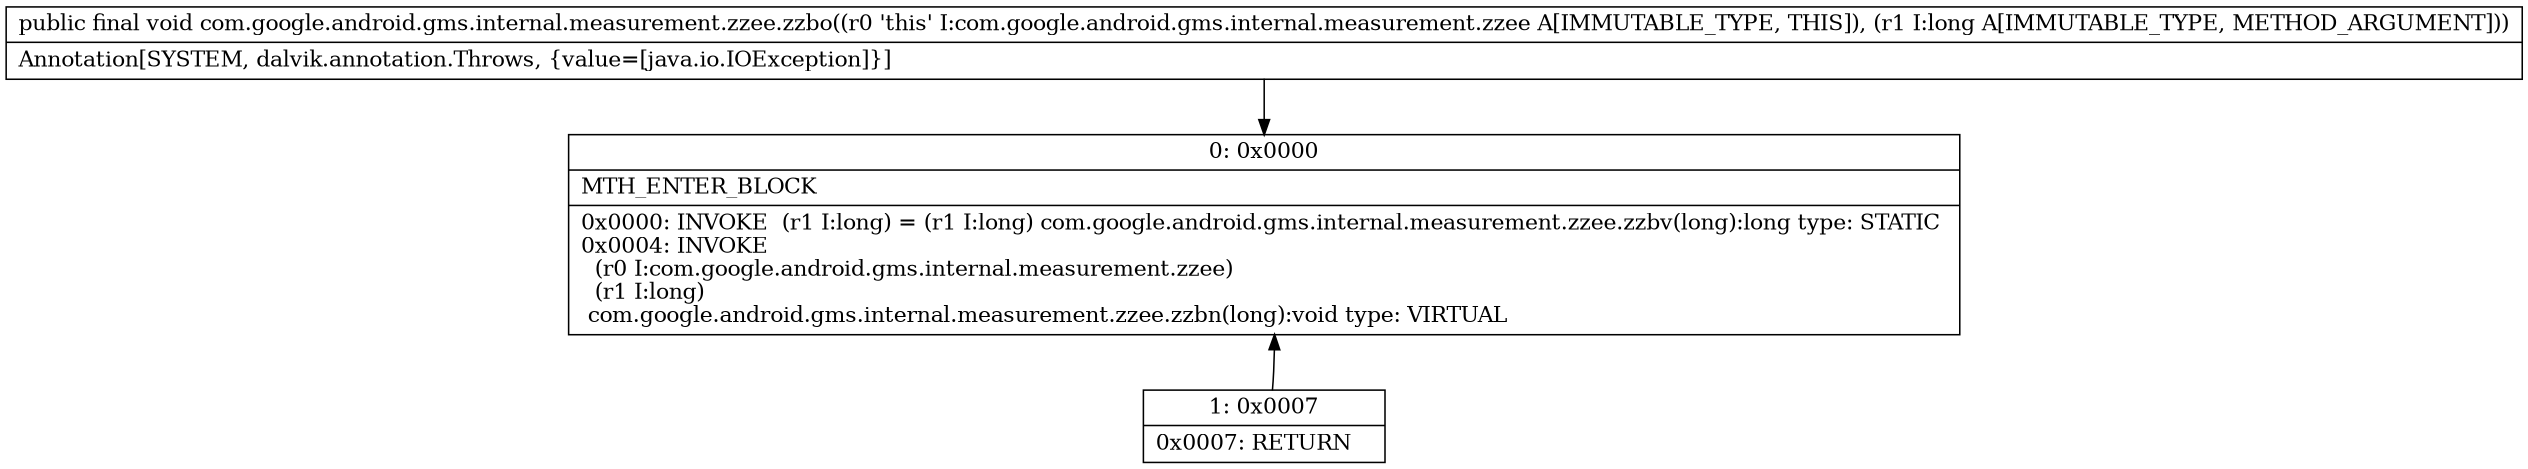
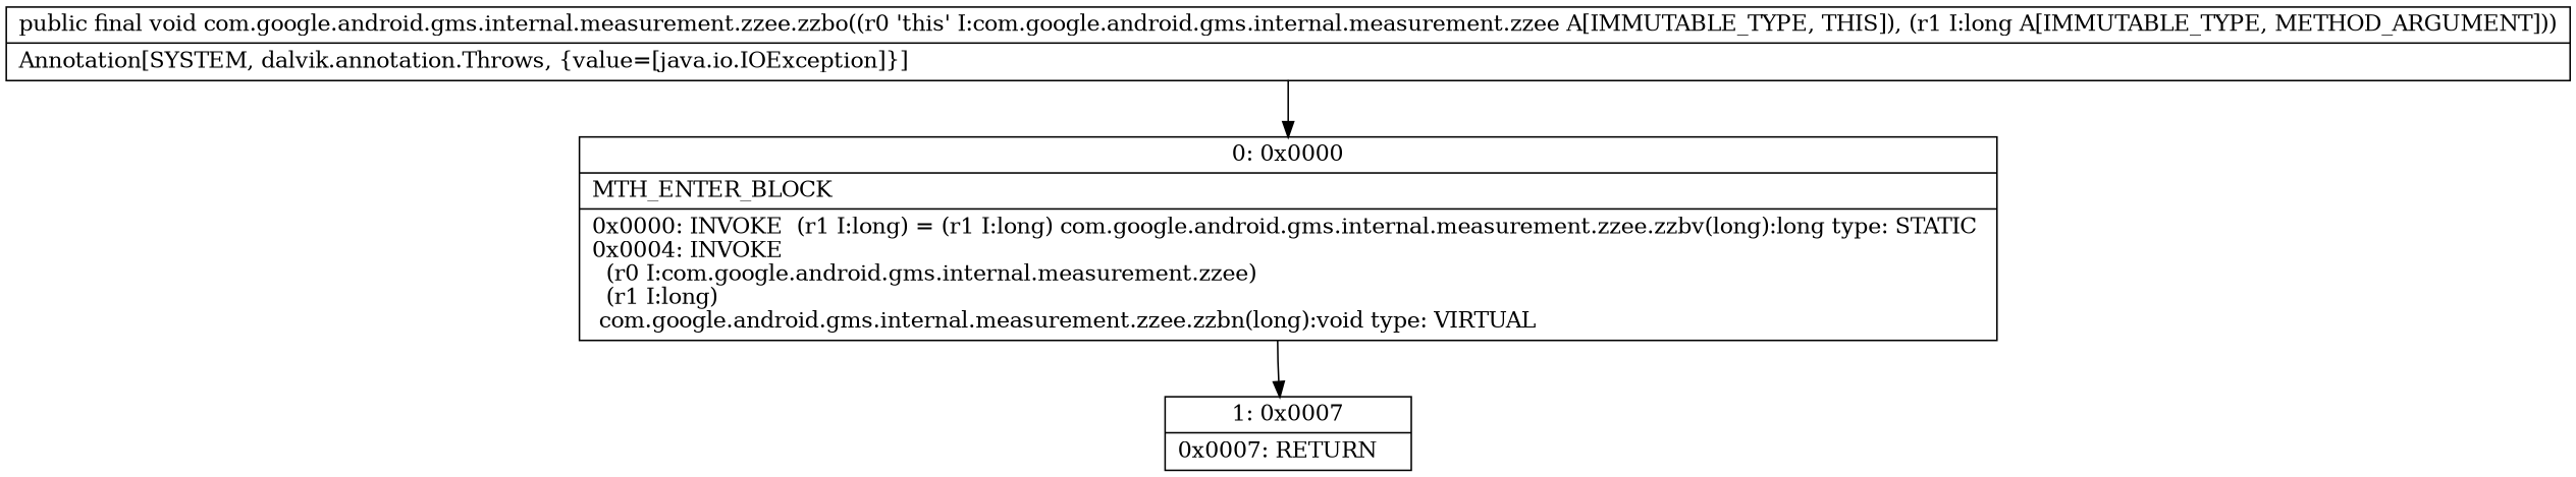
  digraph {
    node [shape=record]
    n1 [label="{0\:\ 0x0000|MTH_ENTER_BLOCK\l|0x0000: INVOKE  (r1 I:long) = (r1 I:long) com.google.android.gms.internal.measurement.zzee.zzbv(long):long type: STATIC \l0x0004: INVOKE  \l  (r0 I:com.google.android.gms.internal.measurement.zzee)\l  (r1 I:long)\l com.google.android.gms.internal.measurement.zzee.zzbn(long):void type: VIRTUAL \l}"]
    n2 [label="{1\:\ 0x0007|0x0007: RETURN   \l}"]
    n3 [label="{public final void com.google.android.gms.internal.measurement.zzee.zzbo((r0 'this' I:com.google.android.gms.internal.measurement.zzee A[IMMUTABLE_TYPE, THIS]), (r1 I:long A[IMMUTABLE_TYPE, METHOD_ARGUMENT]))  | Annotation[SYSTEM, dalvik.annotation.Throws, \{value=[java.io.IOException]\}]\l}"]
-   n2 -> n1
+   n1 -> n2
    n3 -> n1
  }
